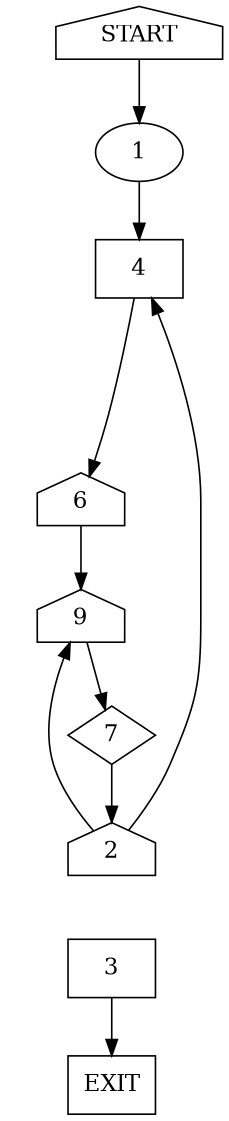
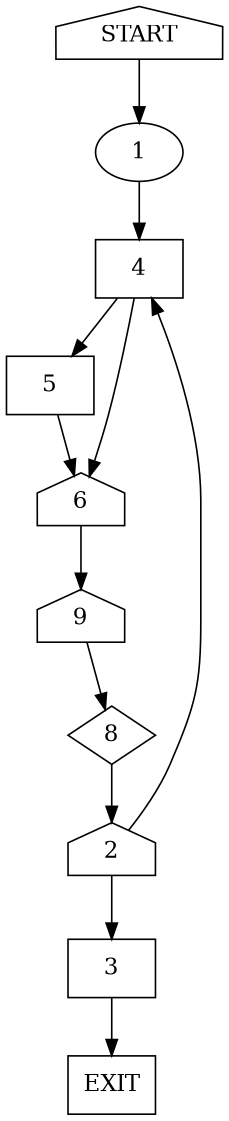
  digraph {
    node [shape=house]
    n1 [label=START]
    1 [shape=ellipse]
    4 [shape=box]
    n4 [label=EXIT shape=box]
    3 [shape=box]
    2
+   5 [shape=box]
    6
    9
-   8 [shape=diamond label=7]
+   8 [shape=diamond]
    n1 -> 1
    1 -> 4
+   4 -> 5
    4 -> 6
    3 -> n4
    2 -> 4
-   2 -> 9
+   2 -> 3
+   5 -> 6
    6 -> 9
    9 -> 8
    8 -> 2
  }
